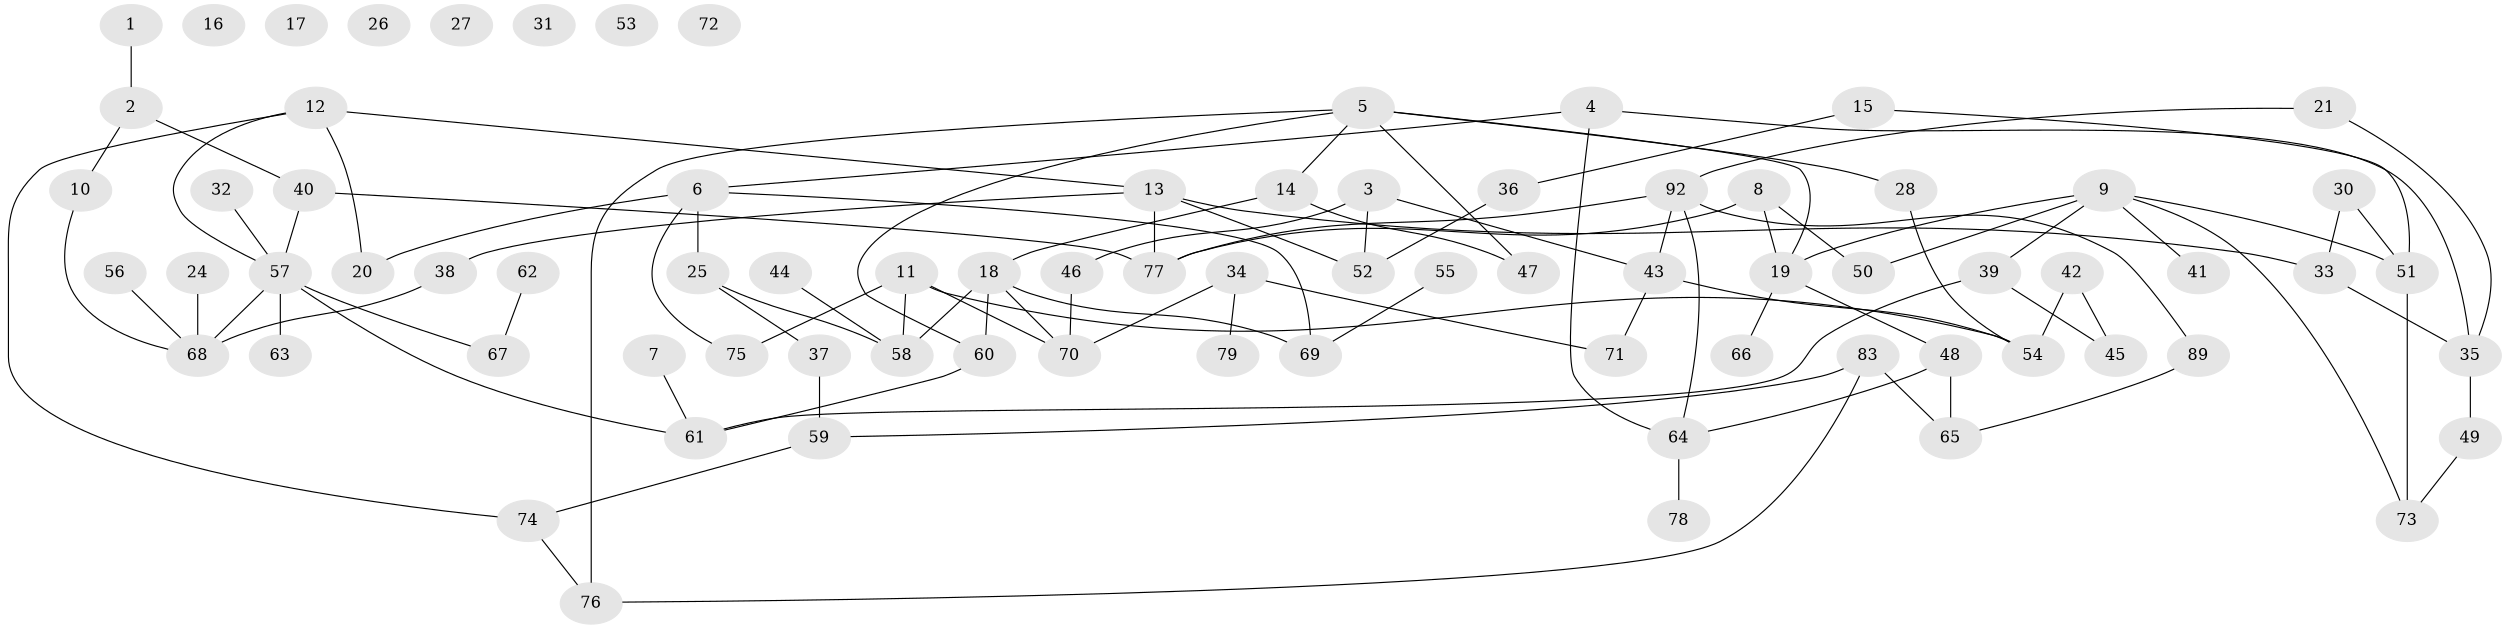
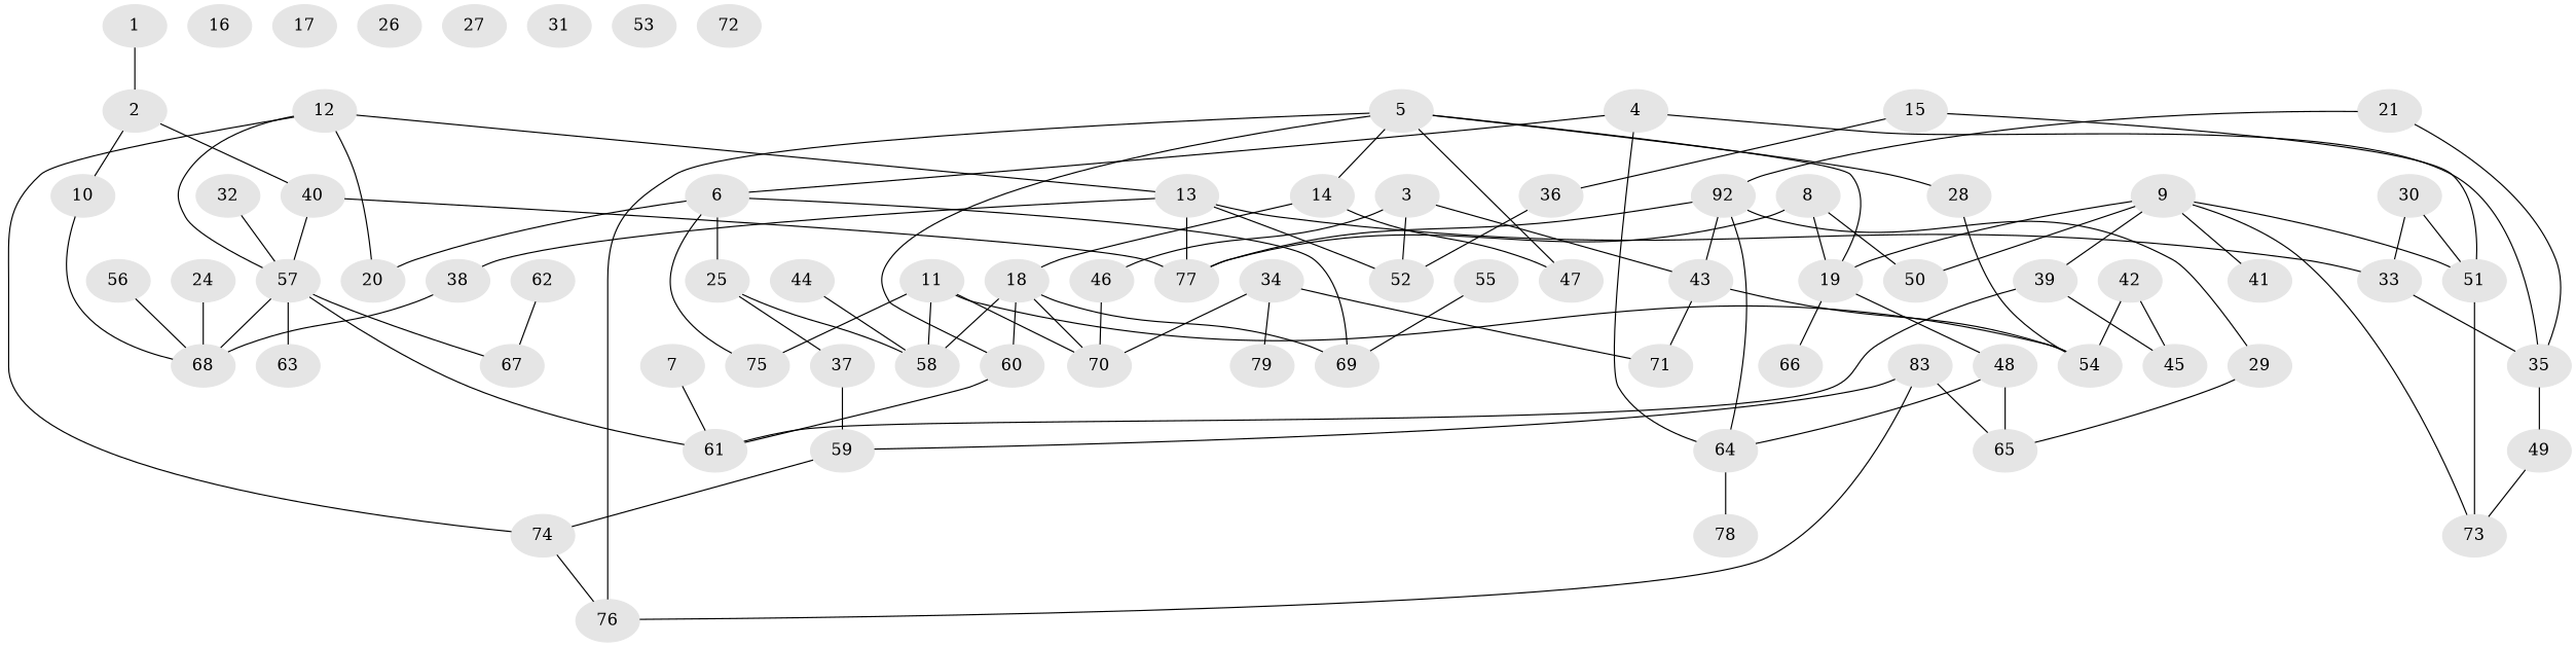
  graph {
    fontname="DejaVu Serif"
    node [color=gray90 fontname="DejaVu Serif" style=filled]
    edge [fontname="DejaVu Serif"]
    1
    2
    10
    40
    68
    77
    57
    3
    43
    46
    52
    54
    71
    70
    4
    6
    35
    64
    20
    25
    69
    75
    49
    78
    5
    14
    19
    28
    47
    60
    76
    18
    48
    66
    61
    58
    37
    7
    8
    50
    9
    39
    41
    51
    73
    45
    11
    12
    13
    74
    33
    38
    63
    67
    15
    36
    16
    17
    65
    21
    n61 [label=92]
-   29 [label=89]
+   29
    n63 [label=83]
    59
    24
    26
    27
    30
    31
    32
    34
    79
    42
    44
    53
    55
    56
    62
    72
    1 -- 2
    2 -- 10
    2 -- 40
    10 -- 68
    40 -- 77
    40 -- 57
    57 -- 68
    57 -- 61
    57 -- 63
    57 -- 67
    3 -- 43
    3 -- 46
    3 -- 52
    43 -- 54
    43 -- 71
    46 -- 70
    4 -- 6
    4 -- 35
    4 -- 64
    6 -- 20
    6 -- 25
    6 -- 69
    6 -- 75
    35 -- 49
    64 -- 78
    25 -- 58
    25 -- 37
    49 -- 73
    5 -- 14
    5 -- 19
    5 -- 28
    5 -- 47
    5 -- 60
    5 -- 76
    14 -- 47
    14 -- 18
    19 -- 48
    19 -- 66
    28 -- 54
    60 -- 61
    18 -- 70
    18 -- 69
    18 -- 60
    18 -- 58
    48 -- 64
    48 -- 65
    37 -- 59
    7 -- 61
    8 -- 77
    8 -- 19
    8 -- 50
    9 -- 19
    9 -- 50
    9 -- 39
    9 -- 41
    9 -- 51
    9 -- 73
    39 -- 61
    39 -- 45
    51 -- 73
    11 -- 54
    11 -- 70
    11 -- 75
    11 -- 58
    12 -- 57
    12 -- 20
    12 -- 13
    12 -- 74
    13 -- 77
    13 -- 52
    13 -- 33
    13 -- 38
    74 -- 76
    33 -- 35
    38 -- 68
    15 -- 51
    15 -- 36
    36 -- 52
    21 -- 35
    21 -- n61
    n61 -- 77
    n61 -- 43
    n61 -- 64
    n61 -- 29
    29 -- 65
    n63 -- 76
    n63 -- 65
    n63 -- 59
    59 -- 74
    24 -- 68
    30 -- 51
    30 -- 33
    32 -- 57
    34 -- 71
    34 -- 70
    34 -- 79
    42 -- 54
    42 -- 45
    44 -- 58
    55 -- 69
    56 -- 68
    62 -- 67
  }
